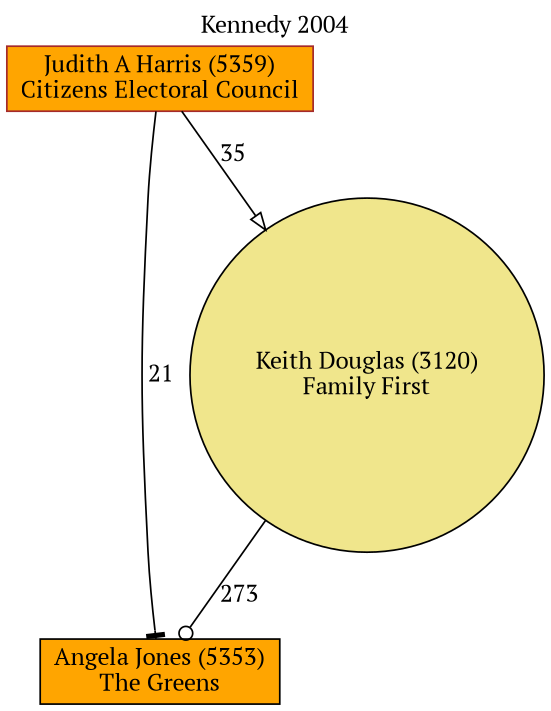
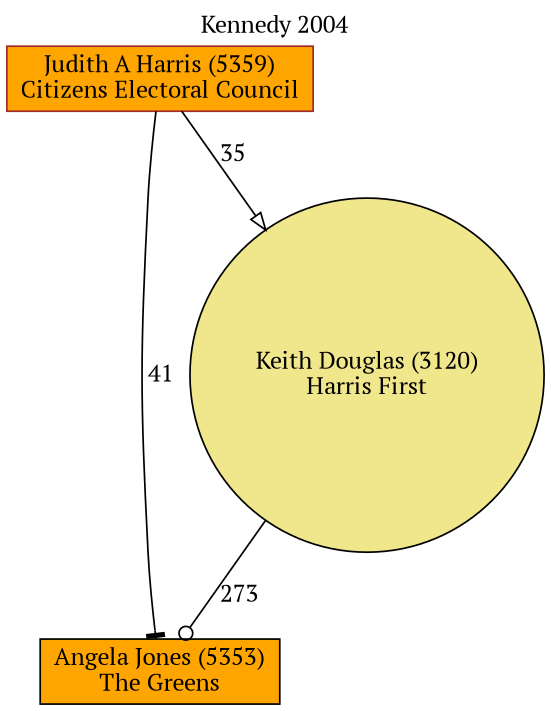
  digraph {
    fontname="PT Serif"
    label="Kennedy 2004"
    labelloc=t
    mclimit=10
    node [color=black fillcolor=orange fontname="PT Serif" shape=box style=filled]
    edge [fontname="PT Serif"]
    n1 [label="Angela Jones (5353)\nThe Greens"]
    n2 [color=brown label="Judith A Harris (5359)\nCitizens Electoral Council"]
-   n3 [fillcolor=khaki label="Keith Douglas (3120)\nFamily First" shape=circle]
-   n2 -> n1 [arrowhead=tee label=21]
+   n3 [fillcolor=khaki label="Keith Douglas (3120)\nHarris First" shape=circle]
+   n2 -> n1 [arrowhead=tee label=41]
    n2 -> n3 [arrowhead=onormal label=35]
    n3 -> n1 [arrowhead=odot label=273]
  }
